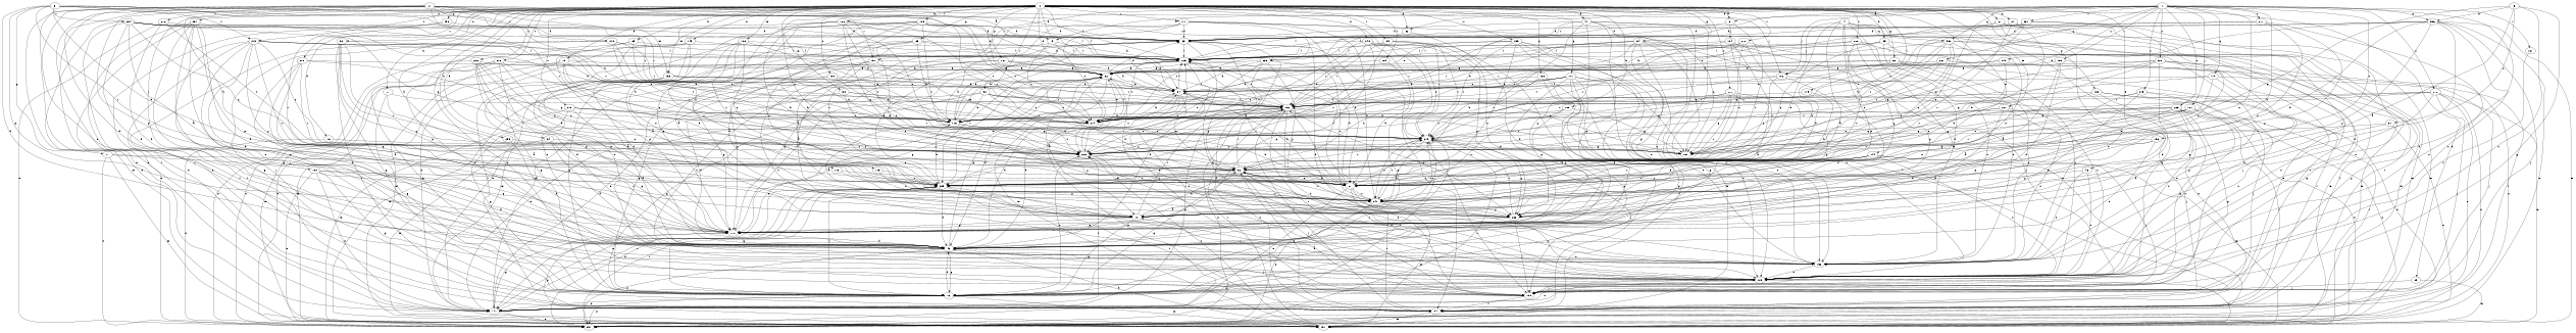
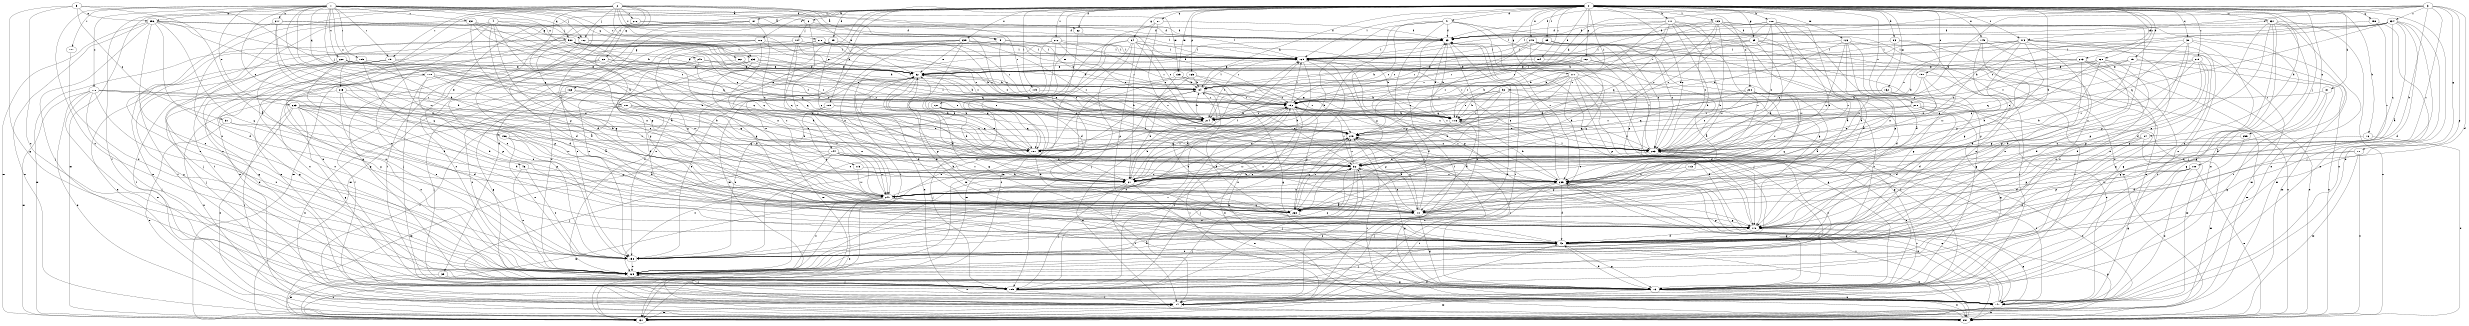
  strict digraph {
    0
    6
    15
    16
    27
    30
    34
    35
    39
    41
    46
    52
    62
    64
    68
    69
    81
    83
    84
    87
    89
    92
    100
    108
    109
    111
    113
    119
    123
    125
    126
    127
    132
    135
    144
    145
    147
    150
    165
    167
    168
    177
    184
    200
    203
    206
    210
    213
    228
    237
    239
    248
    255
    258
    272
    273
    275
    63
    235
    104
    21
    137
    214
    n64 [label=297]
    94
    170
    73
    268
    43
    105
    225
    158
    32
    10
    181
    192
    116
    279
    247
    1
    9
    101
    102
    156
    178
    n86 [label=980]
    187
    189
    191
    215
    217
    218
    220
    223
    231
    233
    240
    256
    267
    2
    115
    276
    278
    3
    71
    234
    4
    5
    31
    0 -> 6 [label=a]
    0 -> 15 [label=b]
    0 -> 16 [label=b]
    0 -> 27 [label=c]
    0 -> 30 [label=c]
    0 -> 34 [label=d]
    0 -> 35 [label=d]
    0 -> 39 [label=d]
    0 -> 41 [label=d]
    0 -> 46 [label=e]
    0 -> 52 [label=e]
    0 -> 62 [label=f]
    0 -> 64 [label=g]
    0 -> 68 [label=g]
    0 -> 69 [label=g]
    0 -> 81 [label=h]
    0 -> 83 [label=h]
    0 -> 84 [label=h]
    0 -> 87 [label=i]
    0 -> 89 [label=i]
    0 -> 92 [label=i]
    0 -> 100 [label=j]
    0 -> 108 [label=k]
    0 -> 109 [label=k]
-   0 -> 111 [label=r]
+   0 -> 111 [label=k]
    0 -> 113 [label=k]
    0 -> 119 [label=l]
    0 -> 123 [label=l]
    0 -> 125 [label=l]
    0 -> 126 [label=m]
    0 -> 127 [label=m]
    0 -> 132 [label=m]
    0 -> 135 [label=m]
    0 -> 144 [label=n]
    0 -> 145 [label=n]
    0 -> 147 [label=n]
    0 -> 150 [label=o]
    0 -> 165 [label=p]
    0 -> 167 [label=p]
    0 -> 168 [label=p]
    0 -> 177 [label=q]
    0 -> 184 [label=r]
    0 -> 200 [label=s]
    0 -> 203 [label=s]
    0 -> 206 [label=t]
    0 -> 210 [label=t]
    0 -> 213 [label=t]
    0 -> 228 [label=v]
    0 -> 237 [label=w]
    0 -> 239 [label=w]
    0 -> 248 [label=x]
    0 -> 255 [label=x]
    0 -> 258 [label=y]
    0 -> 272 [label=z]
    0 -> 273 [label=z]
    0 -> 275 [label=z]
    6 -> 63 [label=f]
    6 -> 235 [label=v]
    6 -> 104 [label=j]
    15 -> 52 [label=e]
    15 -> 203 [label=s]
    15 -> 21 [label=b]
    15 -> 137 [label=m]
    15 -> 214 [label=t]
    15 -> n64 [label=x]
    16 -> 203 [label=s]
    16 -> n64 [label=x]
    27 -> 63 [label=f]
    27 -> 235 [label=v]
    27 -> 21 [label=b]
    27 -> 137 [label=m]
    30 -> 125 [label=l]
    30 -> 235 [label=v]
    30 -> 94 [label=i]
    30 -> 170 [label=p]
    30 -> 73 [label=g]
    30 -> 268 [label=y]
    34 -> 203 [label=s]
    34 -> 137 [label=m]
    34 -> 170 [label=p]
    34 -> 43 [label=d]
    35 -> 137 [label=m]
    35 -> 105 [label=j]
    39 -> 125 [label=l]
    39 -> 137 [label=m]
    39 -> 214 [label=t]
    39 -> 225 [label=u]
    39 -> 158 [label=o]
    39 -> 32 [label=c]
    41 -> 63 [label=f]
    41 -> 235 [label=v]
    41 -> 21 [label=b]
    41 -> n64 [label=x]
    41 -> 94 [label=i]
    41 -> 170 [label=p]
    41 -> 268 [label=y]
    41 -> 158 [label=o]
    46 -> 235 [label=v]
    46 -> 225 [label=u]
    46 -> 158 [label=o]
    52 -> 84 [label=h]
    52 -> 147 [label=n]
    52 -> 63 [label=f]
    52 -> 137 [label=m]
    52 -> 214 [label=t]
    52 -> 170 [label=p]
    52 -> 43 [label=d]
    52 -> 10 [label=a]
-   52 -> 181 [label=q]
+   181 -> 52 [label=q]
    62 -> 214 [label=t]
    62 -> 43 [label=d]
    64 -> 125 [label=l]
    64 -> 137 [label=m]
    64 -> 214 [label=t]
    64 -> 170 [label=p]
    64 -> 105 [label=j]
    64 -> 225 [label=u]
    64 -> 181 [label=q]
    64 -> 192 [label=r]
    64 -> 116 [label=k]
    68 -> 52 [label=e]
    68 -> 21 [label=b]
    68 -> 214 [label=t]
    68 -> 94 [label=i]
    68 -> 225 [label=u]
    68 -> 158 [label=o]
    69 -> 84 [label=h]
    69 -> 125 [label=l]
    69 -> 147 [label=n]
    69 -> 21 [label=b]
    69 -> 137 [label=m]
    69 -> 10 [label=a]
    69 -> 116 [label=k]
    81 -> 73 [label=g]
    81 -> 10 [label=a]
    81 -> 192 [label=r]
    83 -> 125 [label=l]
    83 -> 203 [label=s]
    83 -> 170 [label=p]
    83 -> 225 [label=u]
    84 -> 125 [label=l]
    84 -> 203 [label=s]
    84 -> 43 [label=d]
    84 -> 225 [label=u]
    84 -> 32 [label=c]
    84 -> 192 [label=r]
    87 -> 63 [label=f]
    87 -> 137 [label=m]
    87 -> 94 [label=i]
    87 -> 158 [label=o]
    87 -> 32 [label=c]
    89 -> 125 [label=l]
    89 -> 203 [label=s]
    89 -> 94 [label=i]
    89 -> 43 [label=d]
    89 -> 192 [label=r]
    89 -> 279 [label=z]
    92 -> 147 [label=n]
    92 -> 21 [label=b]
    92 -> 214 [label=t]
    92 -> 73 [label=g]
    92 -> 192 [label=r]
    92 -> 116 [label=k]
    92 -> 279 [label=z]
    100 -> 147 [label=n]
    100 -> 235 [label=v]
    100 -> n64 [label=x]
    100 -> 73 [label=g]
    100 -> 43 [label=d]
    100 -> 247 [label=w]
    108 -> 125 [label=l]
    108 -> 147 [label=n]
    108 -> 203 [label=s]
    108 -> 63 [label=f]
    108 -> 235 [label=v]
    108 -> 21 [label=b]
    108 -> 214 [label=t]
    108 -> 32 [label=c]
    108 -> 279 [label=z]
    109 -> 268 [label=y]
    109 -> 181 [label=q]
    109 -> 116 [label=k]
    109 -> 247 [label=w]
    111 -> 63 [label=f]
    111 -> 235 [label=v]
    111 -> 21 [label=b]
    111 -> 214 [label=t]
    111 -> 10 [label=a]
    111 -> 181 [label=q]
    111 -> 279 [label=z]
    111 -> 247 [label=w]
    113 -> 235 [label=v]
    113 -> 268 [label=y]
    119 -> 21 [label=b]
    119 -> 192 [label=r]
    123 -> 203 [label=s]
    123 -> 63 [label=f]
    123 -> 21 [label=b]
    123 -> 214 [label=t]
    123 -> 170 [label=p]
    123 -> 225 [label=u]
    123 -> 10 [label=a]
    123 -> 192 [label=r]
    123 -> 279 [label=z]
    123 -> 247 [label=w]
    125 -> 52 [label=e]
    125 -> 235 [label=v]
    125 -> 21 [label=b]
    125 -> 214 [label=t]
    125 -> 170 [label=p]
    125 -> 105 [label=j]
    126 -> 125 [label=l]
    126 -> 235 [label=v]
    126 -> 94 [label=i]
    126 -> 32 [label=c]
    126 -> 10 [label=a]
    126 -> 116 [label=k]
    126 -> 247 [label=w]
    127 -> 214 [label=t]
    127 -> 43 [label=d]
    127 -> 105 [label=j]
    127 -> 158 [label=o]
    127 -> 181 [label=q]
    132 -> 214 [label=t]
    132 -> 43 [label=d]
    132 -> 32 [label=c]
    132 -> 192 [label=r]
    135 -> 84 [label=h]
    135 -> 137 [label=m]
    135 -> 10 [label=a]
    135 -> 192 [label=r]
    135 -> 116 [label=k]
    144 -> 235 [label=v]
    144 -> 21 [label=b]
    144 -> 137 [label=m]
    144 -> 105 [label=j]
    144 -> 225 [label=u]
    144 -> 32 [label=c]
    144 -> 247 [label=w]
    145 -> 125 [label=l]
    145 -> 137 [label=m]
    145 -> 73 [label=g]
    145 -> 43 [label=d]
    145 -> 158 [label=o]
    147 -> 203 [label=s]
    147 -> 63 [label=f]
    147 -> 235 [label=v]
    147 -> n64 [label=x]
    147 -> 170 [label=p]
    147 -> 225 [label=u]
    147 -> 279 [label=z]
    150 -> 84 [label=h]
    150 -> 203 [label=s]
    150 -> 137 [label=m]
    150 -> 170 [label=p]
    150 -> 116 [label=k]
    165 -> 84 [label=h]
    165 -> 73 [label=g]
    165 -> 225 [label=u]
    165 -> 158 [label=o]
    165 -> 279 [label=z]
    167 -> 52 [label=e]
    167 -> 84 [label=h]
    167 -> 225 [label=u]
    167 -> 10 [label=a]
    167 -> 192 [label=r]
    167 -> 116 [label=k]
    168 -> 21 [label=b]
    168 -> 73 [label=g]
    168 -> 105 [label=j]
    168 -> 225 [label=u]
    168 -> 192 [label=r]
    177 -> 84 [label=h]
    177 -> 214 [label=t]
    177 -> 94 [label=i]
    177 -> 170 [label=p]
    177 -> 73 [label=g]
    177 -> 43 [label=d]
    177 -> 158 [label=o]
    177 -> 32 [label=c]
    177 -> 181 [label=q]
    177 -> 192 [label=r]
    184 -> 52 [label=e]
    184 -> 21 [label=b]
    200 -> 203 [label=s]
    200 -> 235 [label=v]
    200 -> 268 [label=y]
    200 -> 10 [label=a]
    200 -> 181 [label=q]
    200 -> 192 [label=r]
    203 -> 125 [label=l]
    203 -> 225 [label=u]
    203 -> 32 [label=c]
    206 -> 52 [label=e]
    206 -> 125 [label=l]
    206 -> 268 [label=y]
    206 -> 105 [label=j]
    206 -> 158 [label=o]
    206 -> 247 [label=w]
    210 -> 137 [label=m]
    210 -> 214 [label=t]
    210 -> 73 [label=g]
    210 -> 43 [label=d]
    210 -> 181 [label=q]
    210 -> 279 [label=z]
    213 -> 84 [label=h]
    213 -> 125 [label=l]
    213 -> 203 [label=s]
    213 -> 214 [label=t]
    213 -> 94 [label=i]
    213 -> 73 [label=g]
    213 -> 268 [label=y]
    213 -> 43 [label=d]
    213 -> 158 [label=o]
    213 -> 247 [label=w]
    228 -> 52 [label=e]
    228 -> 21 [label=b]
    228 -> n64 [label=x]
    228 -> 170 [label=p]
    228 -> 268 [label=y]
    228 -> 43 [label=d]
    228 -> 32 [label=c]
    237 -> 147 [label=n]
    237 -> 63 [label=f]
    237 -> n64 [label=x]
    237 -> 170 [label=p]
    237 -> 73 [label=g]
    237 -> 43 [label=d]
    237 -> 105 [label=j]
    237 -> 225 [label=u]
    239 -> 52 [label=e]
    239 -> 125 [label=l]
    239 -> 137 [label=m]
    239 -> 73 [label=g]
    239 -> 225 [label=u]
    239 -> 158 [label=o]
    239 -> 192 [label=r]
    239 -> 279 [label=z]
    239 -> 247 [label=w]
    248 -> 125 [label=l]
    248 -> 203 [label=s]
    248 -> 170 [label=p]
    248 -> 73 [label=g]
    248 -> 268 [label=y]
    248 -> 105 [label=j]
    248 -> 192 [label=r]
    248 -> 279 [label=z]
    255 -> 203 [label=s]
    255 -> 43 [label=d]
    258 -> 147 [label=n]
    258 -> 63 [label=f]
    258 -> 235 [label=v]
    272 -> 125 [label=l]
    272 -> 21 [label=b]
    272 -> 214 [label=t]
    272 -> 94 [label=i]
    272 -> 181 [label=q]
    272 -> 192 [label=r]
    273 -> 52 [label=e]
    273 -> n64 [label=x]
    273 -> 170 [label=p]
    273 -> 73 [label=g]
    273 -> 158 [label=o]
    273 -> 32 [label=c]
    273 -> 116 [label=k]
    275 -> 52 [label=e]
    275 -> 235 [label=v]
    275 -> 170 [label=p]
    275 -> 43 [label=d]
    275 -> 158 [label=o]
    275 -> 181 [label=q]
    63 -> 125 [label=l]
    63 -> 94 [label=i]
    63 -> 268 [label=y]
    63 -> 225 [label=u]
    63 -> 116 [label=k]
    235 -> 52 [label=e]
    235 -> 147 [label=n]
    235 -> 63 [label=f]
    235 -> n64 [label=x]
    235 -> 94 [label=i]
    235 -> 73 [label=g]
    235 -> 43 [label=d]
    235 -> 105 [label=j]
    235 -> 116 [label=k]
    235 -> 247 [label=w]
    104 -> 125 [label=l]
    104 -> 235 [label=v]
    104 -> 170 [label=p]
    104 -> 32 [label=c]
    104 -> 279 [label=z]
    21 -> 84 [label=h]
    21 -> 125 [label=l]
    21 -> 147 [label=n]
    21 -> 94 [label=i]
    21 -> 105 [label=j]
    21 -> 32 [label=c]
    21 -> 192 [label=r]
    21 -> 247 [label=w]
    137 -> 203 [label=s]
    137 -> 170 [label=p]
    137 -> 43 [label=d]
    137 -> 225 [label=u]
    137 -> 192 [label=r]
    214 -> 52 [label=e]
    214 -> 84 [label=h]
    214 -> 21 [label=b]
    214 -> n64 [label=x]
    n64 -> 235 [label=v]
    n64 -> 279 [label=z]
    94 -> 63 [label=f]
    94 -> 137 [label=m]
    94 -> 32 [label=c]
    170 -> 125 [label=l]
    170 -> 43 [label=d]
    73 -> 147 [label=n]
    73 -> 203 [label=s]
    73 -> 235 [label=v]
    73 -> 137 [label=m]
    73 -> n64 [label=x]
    73 -> 43 [label=d]
    73 -> 279 [label=z]
    268 -> 170 [label=p]
    268 -> 105 [label=j]
    268 -> 279 [label=z]
    43 -> 52 [label=e]
    43 -> 84 [label=h]
    43 -> n64 [label=x]
    43 -> 73 [label=g]
    43 -> 105 [label=j]
    43 -> 158 [label=o]
    105 -> 94 [label=i]
    105 -> 192 [label=r]
    225 -> 73 [label=g]
    225 -> 105 [label=j]
    225 -> 10 [label=a]
    158 -> 52 [label=e]
    158 -> 63 [label=f]
    158 -> 225 [label=u]
    158 -> 32 [label=c]
    32 -> 235 [label=v]
    32 -> 21 [label=b]
    32 -> 73 [label=g]
    32 -> 105 [label=j]
    32 -> 225 [label=u]
    32 -> 192 [label=r]
    32 -> 279 [label=z]
    32 -> 247 [label=w]
    10 -> 170 [label=p]
    10 -> 73 [label=g]
    10 -> 32 [label=c]
    10 -> 192 [label=r]
    10 -> 279 [label=z]
    181 -> 192 [label=r]
    192 -> 125 [label=l]
    192 -> 147 [label=n]
    192 -> 203 [label=s]
    192 -> 235 [label=v]
    192 -> 214 [label=t]
    192 -> n64 [label=x]
    192 -> 94 [label=i]
    192 -> 268 [label=y]
    192 -> 225 [label=u]
    192 -> 116 [label=k]
    116 -> 52 [label=e]
    116 -> 203 [label=s]
    116 -> 63 [label=f]
    116 -> 268 [label=y]
    116 -> 10 [label=a]
    116 -> 279 [label=z]
    279 -> 203 [label=s]
    279 -> 268 [label=y]
    279 -> 105 [label=j]
    279 -> 10 [label=a]
    279 -> 181 [label=q]
    279 -> 247 [label=w]
    247 -> 125 [label=l]
    247 -> 137 [label=m]
    247 -> n64 [label=x]
    247 -> 268 [label=y]
    247 -> 225 [label=u]
    247 -> 10 [label=a]
    247 -> 279 [label=z]
    1 -> 6 [label=a]
    1 -> 62 [label=f]
    1 -> 21 [label=b]
    1 -> 225 [label=u]
    1 -> 247 [label=w]
    1 -> 9 [label=a]
    1 -> 101 [label=j]
    1 -> 102 [label=j]
    1 -> 156 [label=o]
    1 -> 178 [label=q]
    1 -> n86 [label=q]
    1 -> 187 [label=r]
    1 -> 189 [label=r]
    1 -> 191 [label=r]
    1 -> 215 [label=u]
    1 -> 217 [label=u]
    1 -> 218 [label=u]
    1 -> 220 [label=u]
    1 -> 223 [label=u]
    1 -> 231 [label=v]
    1 -> 233 [label=v]
    1 -> 240 [label=w]
    1 -> 256 [label=x]
    1 -> 267 [label=y]
    9 -> 84 [label=h]
    9 -> 125 [label=l]
    9 -> 214 [label=t]
    9 -> 73 [label=g]
    101 -> 203 [label=s]
    101 -> 235 [label=v]
    101 -> 21 [label=b]
    101 -> n64 [label=x]
    101 -> 94 [label=i]
    101 -> 116 [label=k]
-   102 -> 84 [label=l]
+   102 -> 125 [label=l]
    102 -> 147 [label=n]
    102 -> 43 [label=d]
    102 -> 32 [label=c]
    102 -> 279 [label=z]
    156 -> 268 [label=y]
    156 -> 158 [label=o]
    156 -> 10 [label=a]
    156 -> 181 [label=q]
    178 -> 84 [label=c]
    178 -> 203 [label=s]
    178 -> 21 [label=b]
    178 -> 170 [label=p]
    178 -> 105 [label=j]
    n86 -> 125 [label=l]
    n86 -> 147 [label=n]
    n86 -> 203 [label=s]
    n86 -> 137 [label=m]
    n86 -> 214 [label=t]
    n86 -> 32 [label=c]
    n86 -> 181 [label=q]
    n86 -> 279 [label=z]
    n86 -> 247 [label=w]
    187 -> 225 [label=u]
    189 -> 52 [label=e]
    189 -> 73 [label=g]
    189 -> 43 [label=d]
    189 -> 10 [label=a]
    191 -> 52 [label=e]
    191 -> 147 [label=n]
    191 -> 170 [label=p]
    191 -> 73 [label=g]
    191 -> 225 [label=u]
    191 -> 247 [label=w]
    215 -> n64 [label=x]
    215 -> 43 [label=d]
    215 -> 158 [label=o]
    215 -> 10 [label=a]
    215 -> 192 [label=r]
    217 -> 125 [label=l]
    217 -> 63 [label=f]
    217 -> 268 [label=y]
    217 -> 225 [label=u]
    217 -> 247 [label=w]
    218 -> 147 [label=n]
    218 -> 235 [label=v]
    218 -> 137 [label=m]
    218 -> n64 [label=x]
    218 -> 105 [label=j]
    218 -> 225 [label=u]
    218 -> 32 [label=c]
    218 -> 192 [label=r]
    220 -> 52 [label=e]
    220 -> 203 [label=s]
    220 -> 235 [label=v]
    220 -> 21 [label=b]
    220 -> n64 [label=x]
    220 -> 43 [label=d]
    220 -> 105 [label=y]
    220 -> 158 [label=o]
    223 -> 203 [label=s]
    223 -> n64 [label=x]
    223 -> 94 [label=i]
    223 -> 170 [label=p]
    223 -> 73 [label=g]
    223 -> 43 [label=d]
    223 -> 225 [label=u]
    223 -> 181 [label=q]
    223 -> 116 [label=k]
    223 -> 247 [label=w]
    231 -> 84 [label=h]
    231 -> 63 [label=f]
    231 -> 214 [label=t]
    231 -> 225 [label=u]
    231 -> 181 [label=q]
    231 -> 247 [label=w]
    233 -> 52 [label=e]
    233 -> 84 [label=h]
    233 -> 203 [label=s]
    233 -> 268 [label=y]
    233 -> 43 [label=d]
    233 -> 247 [label=w]
    240 -> 52 [label=e]
    240 -> 84 [label=h]
    240 -> 94 [label=i]
    240 -> 181 [label=q]
    256 -> 84 [label=h]
    256 -> 125 [label=l]
    256 -> 63 [label=f]
    256 -> 21 [label=b]
    256 -> 137 [label=m]
    256 -> n64 [label=x]
    256 -> 268 [label=y]
    256 -> 43 [label=d]
    256 -> 105 [label=j]
    256 -> 158 [label=o]
    267 -> 52 [label=e]
    267 -> 225 [label=u]
    267 -> 116 [label=k]
    267 -> 279 [label=z]
    2 -> 52 [label=e]
    2 -> 135 [label=m]
    2 -> 147 [label=n]
    2 -> 137 [label=m]
    2 -> 94 [label=i]
    2 -> 170 [label=p]
    2 -> 43 [label=d]
    2 -> 158 [label=o]
    2 -> 192 [label=r]
    2 -> 279 [label=z]
    2 -> 9 [label=a]
    2 -> 102 [label=j]
    2 -> 191 [label=r]
    2 -> 233 [label=v]
    2 -> 115 [label=k]
    2 -> 276 [label=z]
    2 -> 278 [label=z]
    115 -> 21 [label=b]
    115 -> 247 [label=w]
    276 -> 203 [label=s]
    276 -> 63 [label=f]
    276 -> n64 [label=x]
    276 -> 43 [label=d]
    278 -> 125 [label=l]
    278 -> 214 [label=t]
    278 -> 94 [label=i]
    278 -> 105 [label=j]
    278 -> 192 [label=r]
    278 -> 116 [label=k]
    3 -> 84 [label=h]
    3 -> 213 [label=t]
    3 -> 63 [label=f]
    3 -> 235 [label=v]
    3 -> 21 [label=b]
    3 -> 170 [label=p]
    3 -> 43 [label=d]
    3 -> 192 [label=r]
    3 -> 116 [label=k]
    3 -> 71 [label=g]
    3 -> 234 [label=v]
    71 -> 137 [label=m]
    71 -> n64 [label=x]
    71 -> 170 [label=p]
    71 -> 32 [label=c]
    234 -> 125 [label=l]
    234 -> 147 [label=n]
    234 -> 63 [label=f]
    234 -> 214 [label=t]
    234 -> 43 [label=d]
    234 -> 105 [label=j]
    234 -> 32 [label=c]
    234 -> 10 [label=a]
    234 -> 181 [label=q]
    234 -> 116 [label=k]
    4 -> 21 [label=b]
    4 -> 94 [label=i]
    4 -> 170 [label=p]
    4 -> 73 [label=g]
    4 -> 268 [label=y]
    4 -> 158 [label=o]
    4 -> 10 [label=a]
    4 -> 102 [label=j]
    4 -> n86 [label=q]
    5 -> 73 [label=g]
    5 -> 225 [label=u]
    5 -> 10 [label=a]
    5 -> 181 [label=q]
    5 -> 256 [label=x]
    5 -> 31 [label=c]
    31 -> n64 [label=x]
    31 -> 268 [label=y]
    31 -> 279 [label=z]
  }
